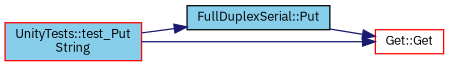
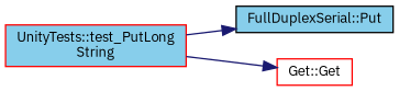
  digraph {
    fontname="IBM Plex Sans"
    rankdir=LR
    node [color=red fillcolor=skyblue fontname="IBM Plex Sans" fontsize=10 shape=record style=filled]
    edge [arrowhead=normal color=midnightblue fontname="IBM Plex Sans" fontsize=10 labelfontname=Helvetica labelfontsize=10 style=solid]
-   n1 [fontcolor=black height=0.2 label="UnityTests::test_Put\lString" width=0.4]
+   n1 [fontcolor=black height=0.2 label="UnityTests::test_PutLong\lString" width=0.4]
    n2 [color=black height=0.2 label="FullDuplexSerial::Put" width=0.4]
    n3 [fillcolor=white height=0.2 label="Get::Get" width=0.4]
    n1 -> n2
    n1 -> n3
-   n2 -> n3
  }
